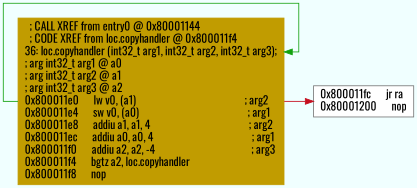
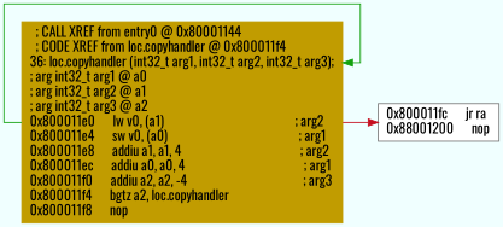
  digraph {
    bgcolor=azure
    fontname=Oswald
    fontsize=8
    splines=ortho
    rankdir=LR
    node [fontname=Oswald shape=box style=filled]
    edge [arrowhead=normal fontname=Oswald]
    n1 [color="#c19c00" fillcolor="#c19c00" label="  ; CALL XREF from entry0 @ 0x80001144\l  ; CODE XREF from loc.copyhandler @ 0x800011f4\l36: loc.copyhandler (int32_t arg1, int32_t arg2, int32_t arg3);\l; arg int32_t arg1 @ a0\l; arg int32_t arg2 @ a1\l; arg int32_t arg3 @ a2\l0x800011e0      lw v0, (a1)                                            ; arg2\l0x800011e4      sw v0, (a0)                                            ; arg1\l0x800011e8      addiu a1, a1, 4                                        ; arg2\l0x800011ec      addiu a0, a0, 4                                        ; arg1\l0x800011f0      addiu a2, a2, -4                                       ; arg3\l0x800011f4      bgtz a2, loc.copyhandler\l0x800011f8      nop\l"]
-   n2 [color="#767676" fillcolor=white label="0x800011fc      jr ra\l0x80001200      nop\l"]
+   n2 [color="#767676" fillcolor=white label="0x800011fc      jr ra\l0x88001200      nop\l"]
    n1 -> n1 [color="#13a10e"]
    n1 -> n2 [color="#c50f1f"]
  }
